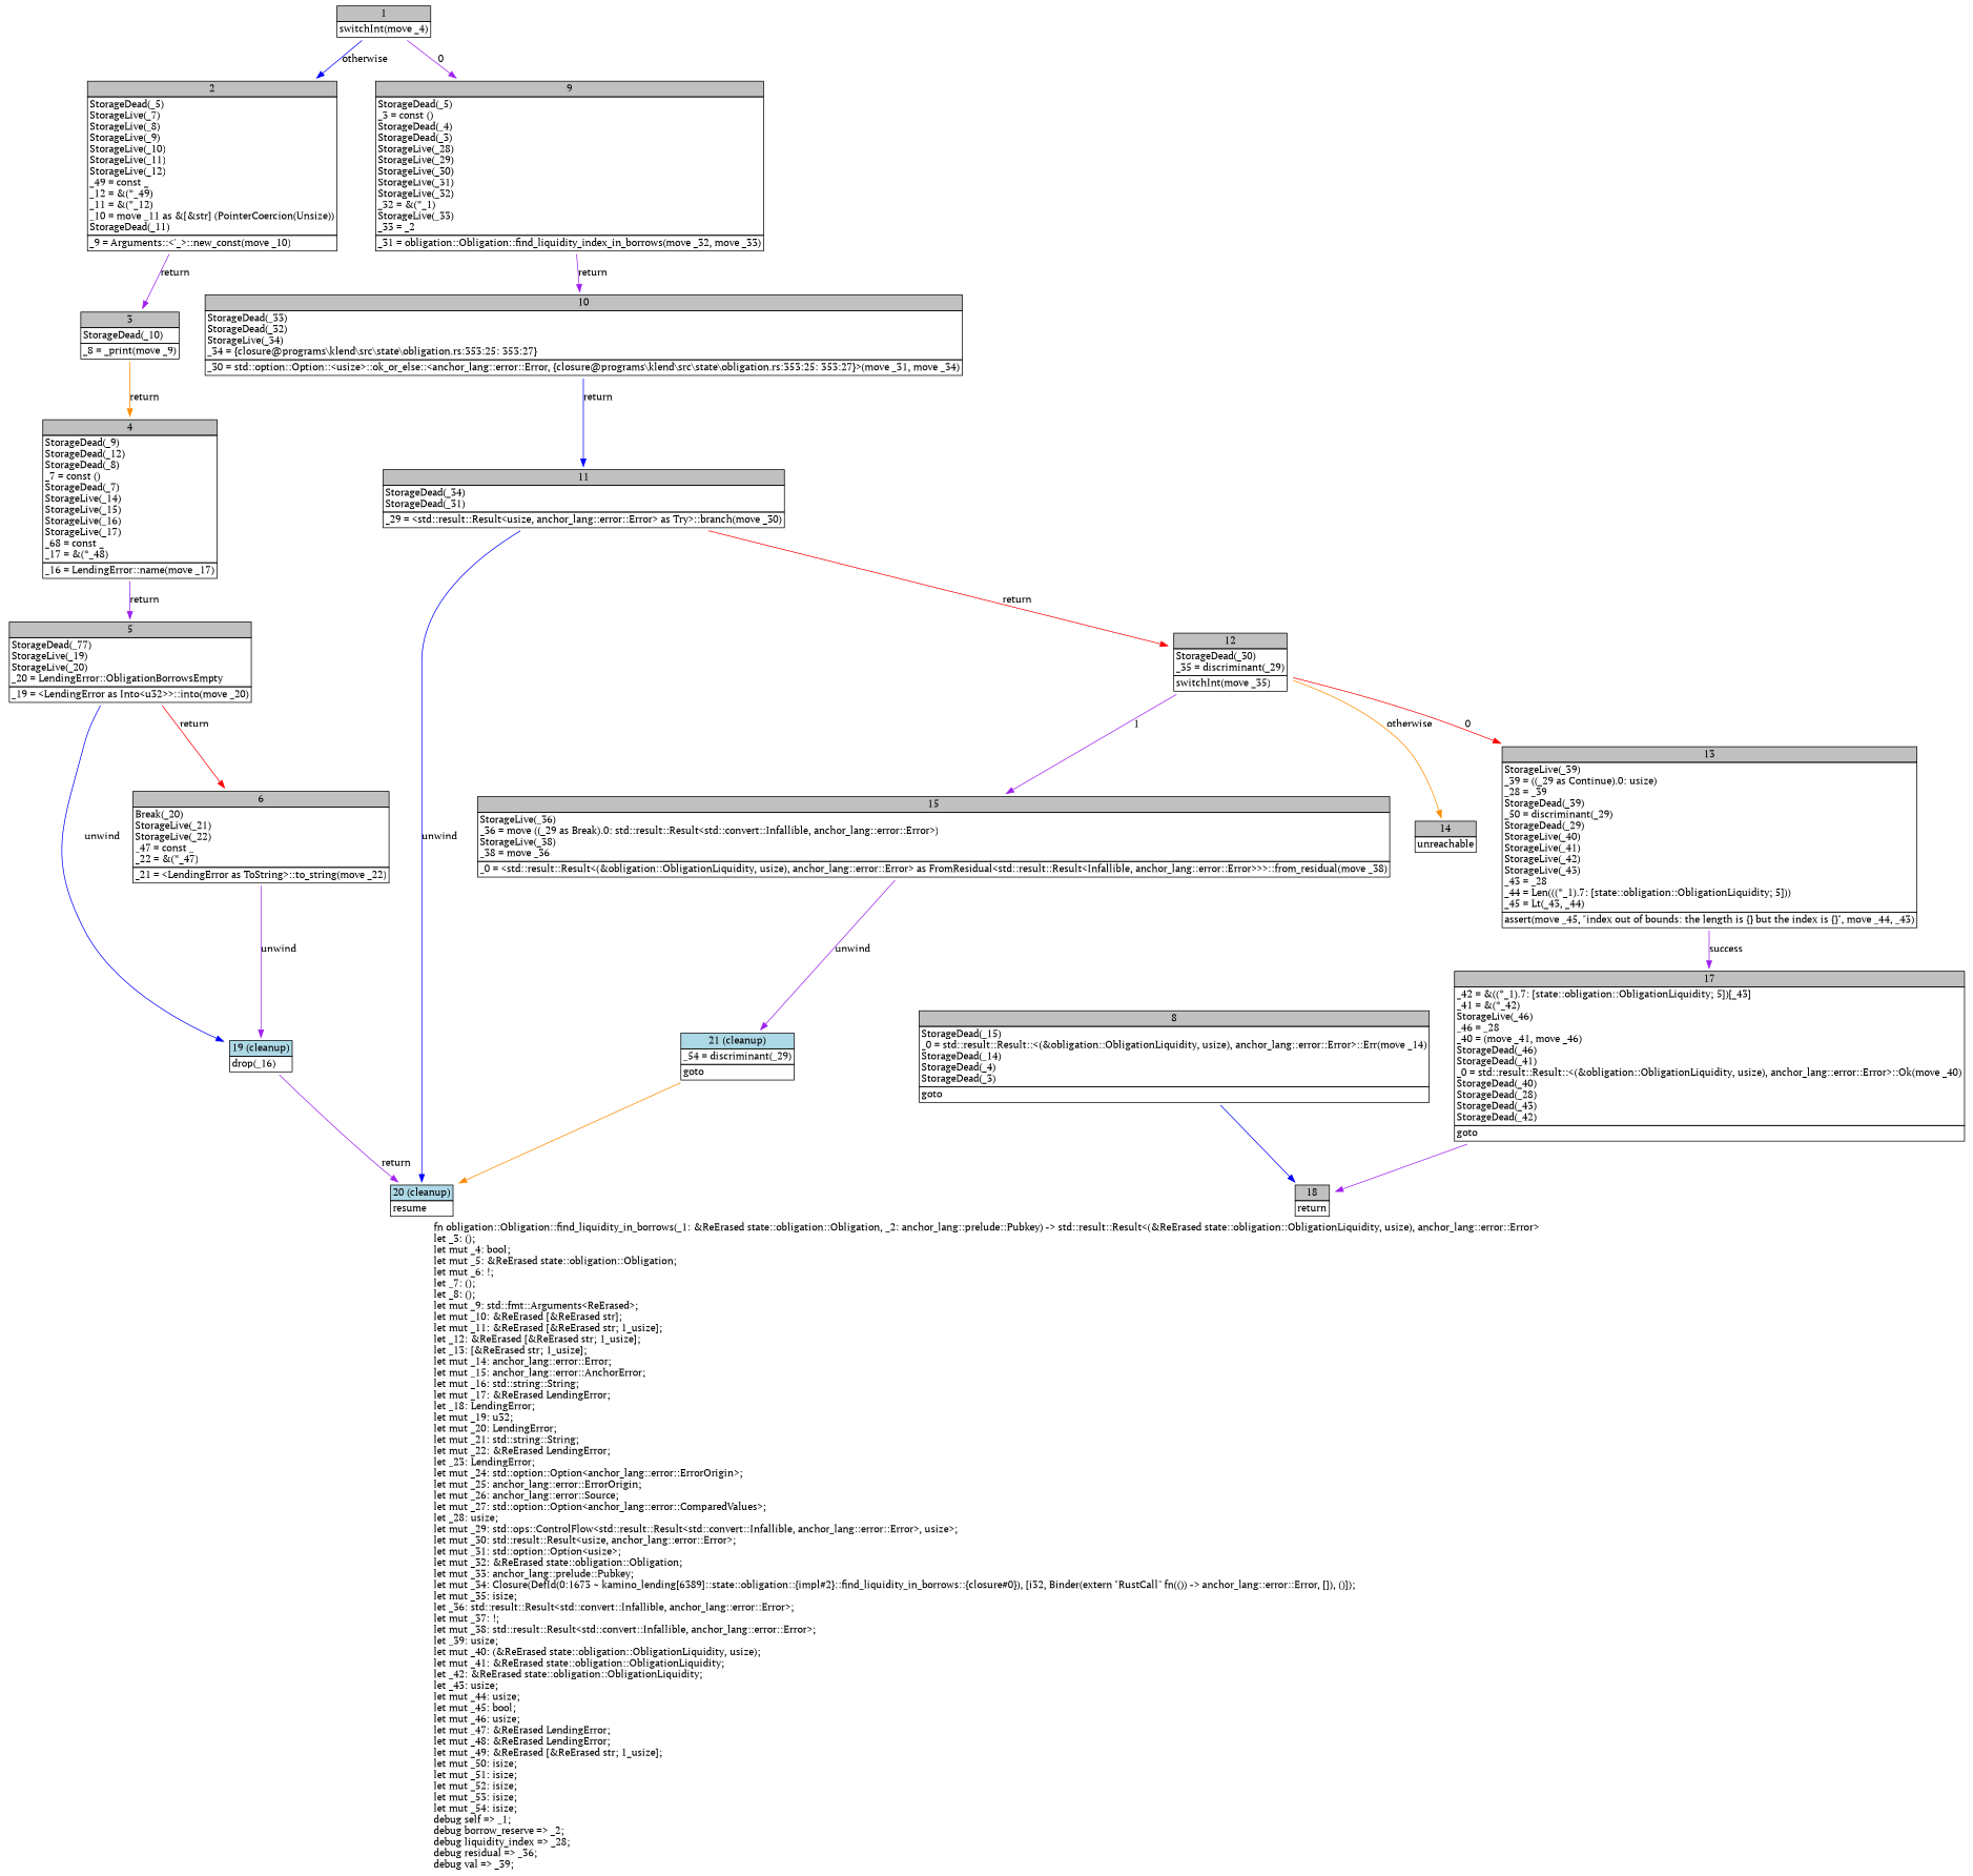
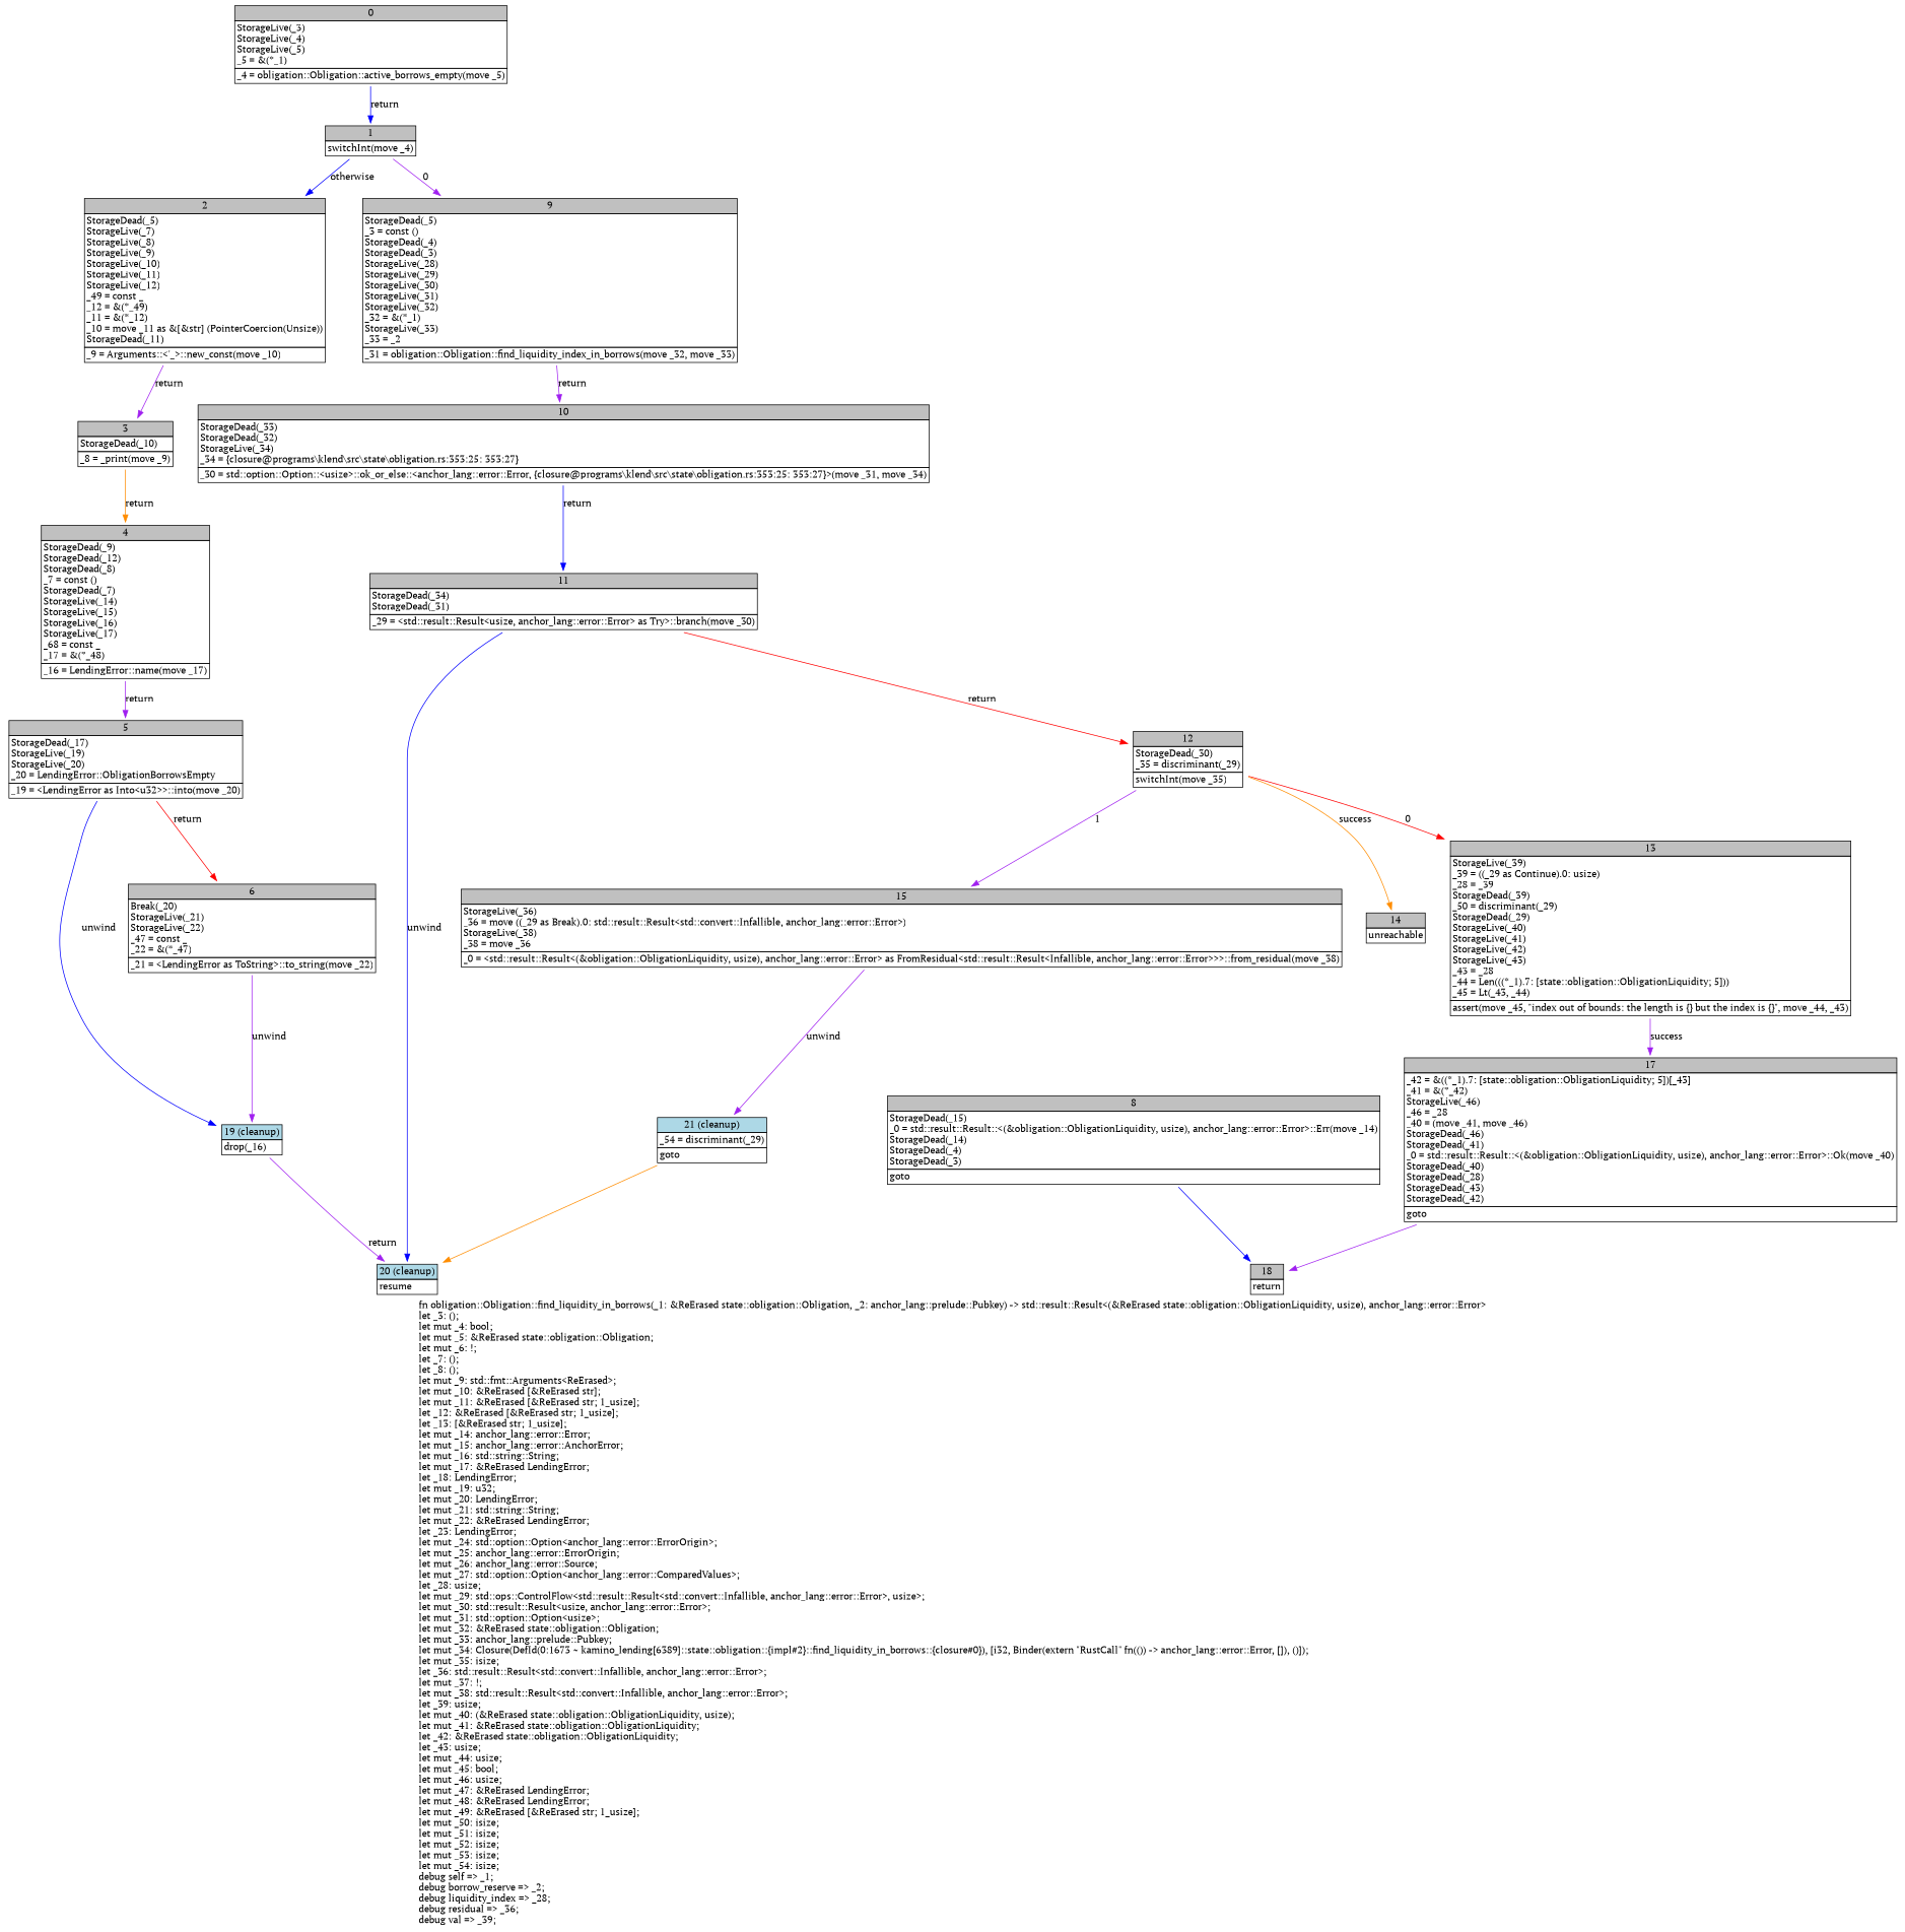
  digraph {
    fontname="PT Serif"
    label=<fn obligation::Obligation::find_liquidity_in_borrows(_1: &amp;ReErased state::obligation::Obligation, _2: anchor_lang::prelude::Pubkey) -&gt; std::result::Result&lt;(&amp;ReErased state::obligation::ObligationLiquidity, usize), anchor_lang::error::Error&gt;<br align="left"/>let _3: ();<br align="left"/>let mut _4: bool;<br align="left"/>let mut _5: &amp;ReErased state::obligation::Obligation;<br align="left"/>let mut _6: !;<br align="left"/>let _7: ();<br align="left"/>let _8: ();<br align="left"/>let mut _9: std::fmt::Arguments&lt;ReErased&gt;;<br align="left"/>let mut _10: &amp;ReErased [&amp;ReErased str];<br align="left"/>let mut _11: &amp;ReErased [&amp;ReErased str; 1_usize];<br align="left"/>let _12: &amp;ReErased [&amp;ReErased str; 1_usize];<br align="left"/>let _13: [&amp;ReErased str; 1_usize];<br align="left"/>let mut _14: anchor_lang::error::Error;<br align="left"/>let mut _15: anchor_lang::error::AnchorError;<br align="left"/>let mut _16: std::string::String;<br align="left"/>let mut _17: &amp;ReErased LendingError;<br align="left"/>let _18: LendingError;<br align="left"/>let mut _19: u32;<br align="left"/>let mut _20: LendingError;<br align="left"/>let mut _21: std::string::String;<br align="left"/>let mut _22: &amp;ReErased LendingError;<br align="left"/>let _23: LendingError;<br align="left"/>let mut _24: std::option::Option&lt;anchor_lang::error::ErrorOrigin&gt;;<br align="left"/>let mut _25: anchor_lang::error::ErrorOrigin;<br align="left"/>let mut _26: anchor_lang::error::Source;<br align="left"/>let mut _27: std::option::Option&lt;anchor_lang::error::ComparedValues&gt;;<br align="left"/>let _28: usize;<br align="left"/>let mut _29: std::ops::ControlFlow&lt;std::result::Result&lt;std::convert::Infallible, anchor_lang::error::Error&gt;, usize&gt;;<br align="left"/>let mut _30: std::result::Result&lt;usize, anchor_lang::error::Error&gt;;<br align="left"/>let mut _31: std::option::Option&lt;usize&gt;;<br align="left"/>let mut _32: &amp;ReErased state::obligation::Obligation;<br align="left"/>let mut _33: anchor_lang::prelude::Pubkey;<br align="left"/>let mut _34: Closure(DefId(0:1673 ~ kamino_lending[6389]::state::obligation::{impl#2}::find_liquidity_in_borrows::{closure#0}), [i32, Binder(extern &quot;RustCall&quot; fn(()) -&gt; anchor_lang::error::Error, []), ()]);<br align="left"/>let mut _35: isize;<br align="left"/>let _36: std::result::Result&lt;std::convert::Infallible, anchor_lang::error::Error&gt;;<br align="left"/>let mut _37: !;<br align="left"/>let mut _38: std::result::Result&lt;std::convert::Infallible, anchor_lang::error::Error&gt;;<br align="left"/>let _39: usize;<br align="left"/>let mut _40: (&amp;ReErased state::obligation::ObligationLiquidity, usize);<br align="left"/>let mut _41: &amp;ReErased state::obligation::ObligationLiquidity;<br align="left"/>let _42: &amp;ReErased state::obligation::ObligationLiquidity;<br align="left"/>let _43: usize;<br align="left"/>let mut _44: usize;<br align="left"/>let mut _45: bool;<br align="left"/>let mut _46: usize;<br align="left"/>let mut _47: &amp;ReErased LendingError;<br align="left"/>let mut _48: &amp;ReErased LendingError;<br align="left"/>let mut _49: &amp;ReErased [&amp;ReErased str; 1_usize];<br align="left"/>let mut _50: isize;<br align="left"/>let mut _51: isize;<br align="left"/>let mut _52: isize;<br align="left"/>let mut _53: isize;<br align="left"/>let mut _54: isize;<br align="left"/>debug self =&gt; _1;<br align="left"/>debug borrow_reserve =&gt; _2;<br align="left"/>debug liquidity_index =&gt; _28;<br align="left"/>debug residual =&gt; _36;<br align="left"/>debug val =&gt; _39;<br align="left"/>>
    node [fontname="PT Serif" shape=none]
    edge [color=purple fontname="PT Serif"]
+   n1 [label=<<table border="0" cellborder="1" cellspacing="0"><tr><td bgcolor="gray" align="center" colspan="1">0</td></tr><tr><td align="left" balign="left">StorageLive(_3)<br/>StorageLive(_4)<br/>StorageLive(_5)<br/>_5 = &amp;(*_1)<br/></td></tr><tr><td align="left">_4 = obligation::Obligation::active_borrows_empty(move _5)</td></tr></table>>]
    n2 [label=<<table border="0" cellborder="1" cellspacing="0"><tr><td bgcolor="gray" align="center" colspan="1">1</td></tr><tr><td align="left">switchInt(move _4)</td></tr></table>>]
    n3 [label=<<table border="0" cellborder="1" cellspacing="0"><tr><td bgcolor="gray" align="center" colspan="1">2</td></tr><tr><td align="left" balign="left">StorageDead(_5)<br/>StorageLive(_7)<br/>StorageLive(_8)<br/>StorageLive(_9)<br/>StorageLive(_10)<br/>StorageLive(_11)<br/>StorageLive(_12)<br/>_49 = const _<br/>_12 = &amp;(*_49)<br/>_11 = &amp;(*_12)<br/>_10 = move _11 as &amp;[&amp;str] (PointerCoercion(Unsize))<br/>StorageDead(_11)<br/></td></tr><tr><td align="left">_9 = Arguments::&lt;'_&gt;::new_const(move _10)</td></tr></table>>]
    n4 [label=<<table border="0" cellborder="1" cellspacing="0"><tr><td bgcolor="gray" align="center" colspan="1">9</td></tr><tr><td align="left" balign="left">StorageDead(_5)<br/>_3 = const ()<br/>StorageDead(_4)<br/>StorageDead(_3)<br/>StorageLive(_28)<br/>StorageLive(_29)<br/>StorageLive(_30)<br/>StorageLive(_31)<br/>StorageLive(_32)<br/>_32 = &amp;(*_1)<br/>StorageLive(_33)<br/>_33 = _2<br/></td></tr><tr><td align="left">_31 = obligation::Obligation::find_liquidity_index_in_borrows(move _32, move _33)</td></tr></table>>]
    n5 [label=<<table border="0" cellborder="1" cellspacing="0"><tr><td bgcolor="gray" align="center" colspan="1">3</td></tr><tr><td align="left" balign="left">StorageDead(_10)<br/></td></tr><tr><td align="left">_8 = _print(move _9)</td></tr></table>>]
    n6 [label=<<table border="0" cellborder="1" cellspacing="0"><tr><td bgcolor="gray" align="center" colspan="1">10</td></tr><tr><td align="left" balign="left">StorageDead(_33)<br/>StorageDead(_32)<br/>StorageLive(_34)<br/>_34 = {closure@programs\klend\src\state\obligation.rs:353:25: 353:27}<br/></td></tr><tr><td align="left">_30 = std::option::Option::&lt;usize&gt;::ok_or_else::&lt;anchor_lang::error::Error, {closure@programs\klend\src\state\obligation.rs:353:25: 353:27}&gt;(move _31, move _34)</td></tr></table>>]
    n7 [label=<<table border="0" cellborder="1" cellspacing="0"><tr><td bgcolor="gray" align="center" colspan="1">4</td></tr><tr><td align="left" balign="left">StorageDead(_9)<br/>StorageDead(_12)<br/>StorageDead(_8)<br/>_7 = const ()<br/>StorageDead(_7)<br/>StorageLive(_14)<br/>StorageLive(_15)<br/>StorageLive(_16)<br/>StorageLive(_17)<br/>_68 = const _<br/>_17 = &amp;(*_48)<br/></td></tr><tr><td align="left">_16 = LendingError::name(move _17)</td></tr></table>>]
-   n8 [label=<<table border="0" cellborder="1" cellspacing="0"><tr><td bgcolor="gray" align="center" colspan="1">5</td></tr><tr><td align="left" balign="left">StorageDead(_77)<br/>StorageLive(_19)<br/>StorageLive(_20)<br/>_20 = LendingError::ObligationBorrowsEmpty<br/></td></tr><tr><td align="left">_19 = &lt;LendingError as Into&lt;u32&gt;&gt;::into(move _20)</td></tr></table>>]
+   n8 [label=<<table border="0" cellborder="1" cellspacing="0"><tr><td bgcolor="gray" align="center" colspan="1">5</td></tr><tr><td align="left" balign="left">StorageDead(_17)<br/>StorageLive(_19)<br/>StorageLive(_20)<br/>_20 = LendingError::ObligationBorrowsEmpty<br/></td></tr><tr><td align="left">_19 = &lt;LendingError as Into&lt;u32&gt;&gt;::into(move _20)</td></tr></table>>]
    n9 [label=<<table border="0" cellborder="1" cellspacing="0"><tr><td bgcolor="gray" align="center" colspan="1">6</td></tr><tr><td align="left" balign="left">Break(_20)<br/>StorageLive(_21)<br/>StorageLive(_22)<br/>_47 = const _<br/>_22 = &amp;(*_47)<br/></td></tr><tr><td align="left">_21 = &lt;LendingError as ToString&gt;::to_string(move _22)</td></tr></table>>]
    n10 [label=<<table border="0" cellborder="1" cellspacing="0"><tr><td bgcolor="lightblue" align="center" colspan="1">19 (cleanup)</td></tr><tr><td align="left">drop(_16)</td></tr></table>>]
    n11 [label=<<table border="0" cellborder="1" cellspacing="0"><tr><td bgcolor="lightblue" align="center" colspan="1">20 (cleanup)</td></tr><tr><td align="left">resume</td></tr></table>>]
    n12 [label=<<table border="0" cellborder="1" cellspacing="0"><tr><td bgcolor="gray" align="center" colspan="1">8</td></tr><tr><td align="left" balign="left">StorageDead(_15)<br/>_0 = std::result::Result::&lt;(&amp;obligation::ObligationLiquidity, usize), anchor_lang::error::Error&gt;::Err(move _14)<br/>StorageDead(_14)<br/>StorageDead(_4)<br/>StorageDead(_3)<br/></td></tr><tr><td align="left">goto</td></tr></table>>]
    n13 [label=<<table border="0" cellborder="1" cellspacing="0"><tr><td bgcolor="gray" align="center" colspan="1">18</td></tr><tr><td align="left">return</td></tr></table>>]
    n14 [label=<<table border="0" cellborder="1" cellspacing="0"><tr><td bgcolor="gray" align="center" colspan="1">11</td></tr><tr><td align="left" balign="left">StorageDead(_34)<br/>StorageDead(_31)<br/></td></tr><tr><td align="left">_29 = &lt;std::result::Result&lt;usize, anchor_lang::error::Error&gt; as Try&gt;::branch(move _30)</td></tr></table>>]
    n15 [label=<<table border="0" cellborder="1" cellspacing="0"><tr><td bgcolor="gray" align="center" colspan="1">12</td></tr><tr><td align="left" balign="left">StorageDead(_30)<br/>_35 = discriminant(_29)<br/></td></tr><tr><td align="left">switchInt(move _35)</td></tr></table>>]
    n16 [label=<<table border="0" cellborder="1" cellspacing="0"><tr><td bgcolor="gray" align="center" colspan="1">13</td></tr><tr><td align="left" balign="left">StorageLive(_39)<br/>_39 = ((_29 as Continue).0: usize)<br/>_28 = _39<br/>StorageDead(_39)<br/>_50 = discriminant(_29)<br/>StorageDead(_29)<br/>StorageLive(_40)<br/>StorageLive(_41)<br/>StorageLive(_42)<br/>StorageLive(_43)<br/>_43 = _28<br/>_44 = Len(((*_1).7: [state::obligation::ObligationLiquidity; 5]))<br/>_45 = Lt(_43, _44)<br/></td></tr><tr><td align="left">assert(move _45, &quot;index out of bounds: the length is {} but the index is {}&quot;, move _44, _43)</td></tr></table>>]
    n17 [label=<<table border="0" cellborder="1" cellspacing="0"><tr><td bgcolor="gray" align="center" colspan="1">14</td></tr><tr><td align="left">unreachable</td></tr></table>>]
    n18 [label=<<table border="0" cellborder="1" cellspacing="0"><tr><td bgcolor="gray" align="center" colspan="1">15</td></tr><tr><td align="left" balign="left">StorageLive(_36)<br/>_36 = move ((_29 as Break).0: std::result::Result&lt;std::convert::Infallible, anchor_lang::error::Error&gt;)<br/>StorageLive(_38)<br/>_38 = move _36<br/></td></tr><tr><td align="left">_0 = &lt;std::result::Result&lt;(&amp;obligation::ObligationLiquidity, usize), anchor_lang::error::Error&gt; as FromResidual&lt;std::result::Result&lt;Infallible, anchor_lang::error::Error&gt;&gt;&gt;::from_residual(move _38)</td></tr></table>>]
    n19 [label=<<table border="0" cellborder="1" cellspacing="0"><tr><td bgcolor="gray" align="center" colspan="1">17</td></tr><tr><td align="left" balign="left">_42 = &amp;((*_1).7: [state::obligation::ObligationLiquidity; 5])[_43]<br/>_41 = &amp;(*_42)<br/>StorageLive(_46)<br/>_46 = _28<br/>_40 = (move _41, move _46)<br/>StorageDead(_46)<br/>StorageDead(_41)<br/>_0 = std::result::Result::&lt;(&amp;obligation::ObligationLiquidity, usize), anchor_lang::error::Error&gt;::Ok(move _40)<br/>StorageDead(_40)<br/>StorageDead(_28)<br/>StorageDead(_43)<br/>StorageDead(_42)<br/></td></tr><tr><td align="left">goto</td></tr></table>>]
    n20 [label=<<table border="0" cellborder="1" cellspacing="0"><tr><td bgcolor="lightblue" align="center" colspan="1">21 (cleanup)</td></tr><tr><td align="left" balign="left">_54 = discriminant(_29)<br/></td></tr><tr><td align="left">goto</td></tr></table>>]
+   n1 -> n2 [color=blue label=return]
    n2 -> n3 [color=blue label=otherwise]
    n2 -> n4 [label=0]
    n3 -> n5 [label=return]
    n4 -> n6 [label=return]
    n5 -> n7 [color=darkorange label=return]
    n6 -> n14 [color=blue label=return]
    n7 -> n8 [label=return]
    n8 -> n9 [color=red label=return]
    n8 -> n10 [color=blue label=unwind]
    n9 -> n10 [label=unwind]
    n10 -> n11 [label=return]
    n12 -> n13 [color=blue]
    n14 -> n11 [color=blue label=unwind]
    n14 -> n15 [color=red label=return]
    n15 -> n16 [color=red label=0]
-   n15 -> n17 [color=darkorange label=otherwise]
+   n15 -> n17 [color=darkorange label=success]
    n15 -> n18 [label=1]
    n16 -> n19 [label=success]
    n18 -> n20 [label=unwind]
    n19 -> n13
    n20 -> n11 [color=darkorange]
  }
